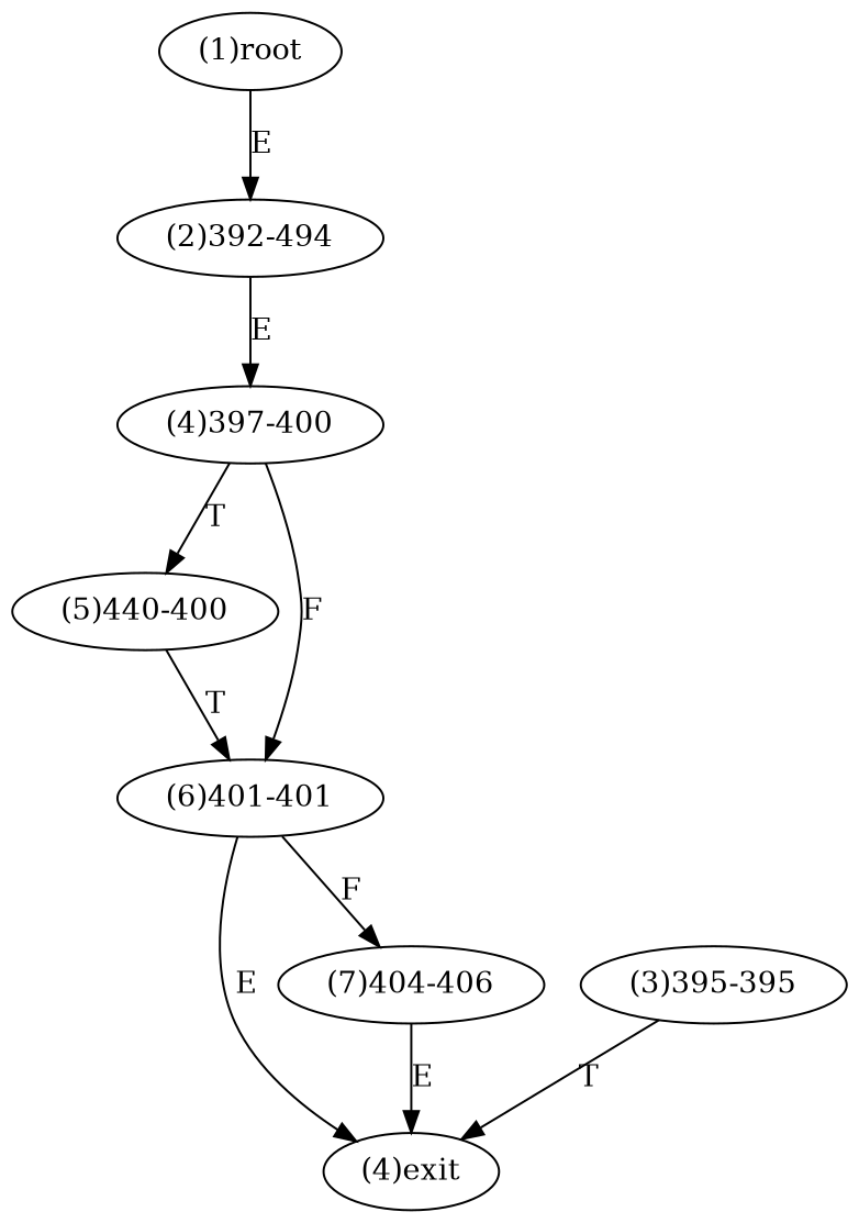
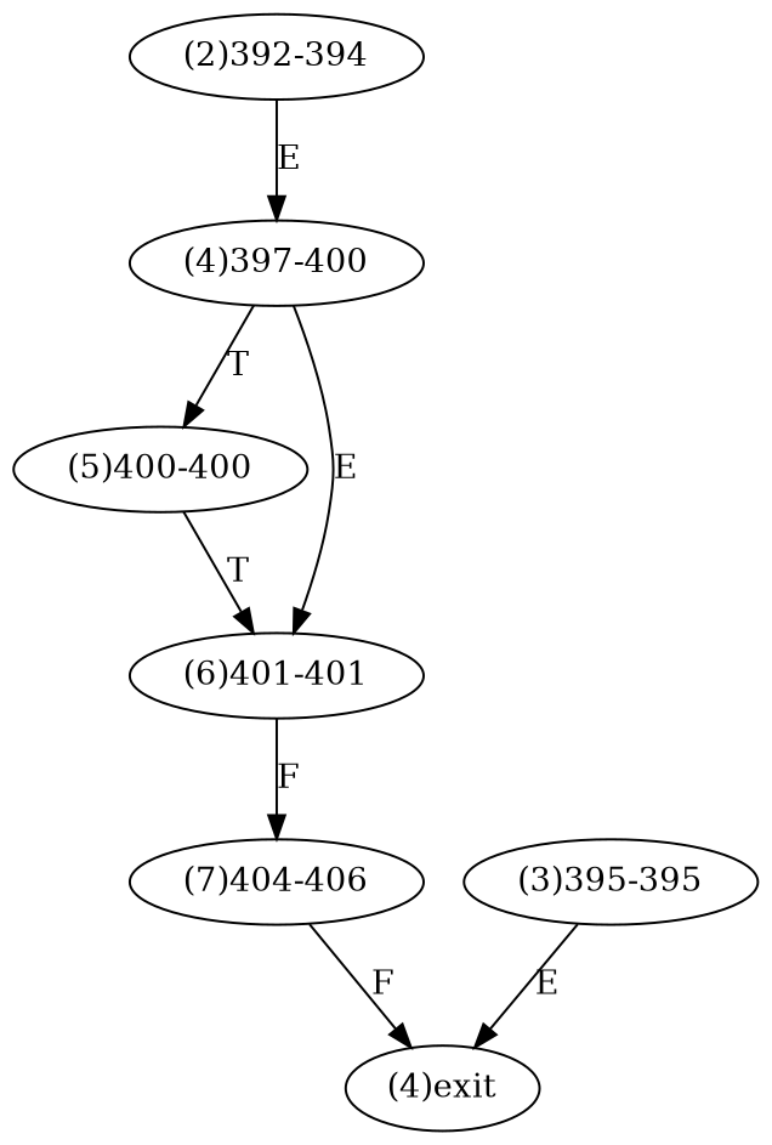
  digraph {
-   n1 [label="(1)root"]
-   n2 [label="(2)392-494"]
+   n2 [label="(2)392-394"]
    n3 [label="(4)397-400"]
    n4 [label="(3)395-395"]
    n5 [label="(4)exit"]
-   n6 [label="(5)440-400"]
+   n6 [label="(5)400-400"]
    n7 [label="(6)401-401"]
    n8 [label="(7)404-406"]
-   n1 -> n2 [label=E]
    n2 -> n3 [label=E]
    n3 -> n6 [label=T]
-   n3 -> n7 [label=F]
-   n4 -> n5 [label=T]
+   n3 -> n7 [label=E]
+   n4 -> n5 [label=E]
    n6 -> n7 [label=T]
-   n7 -> n5 [label=E]
    n7 -> n8 [label=F]
-   n8 -> n5 [label=E]
+   n8 -> n5 [label=F]
  }
